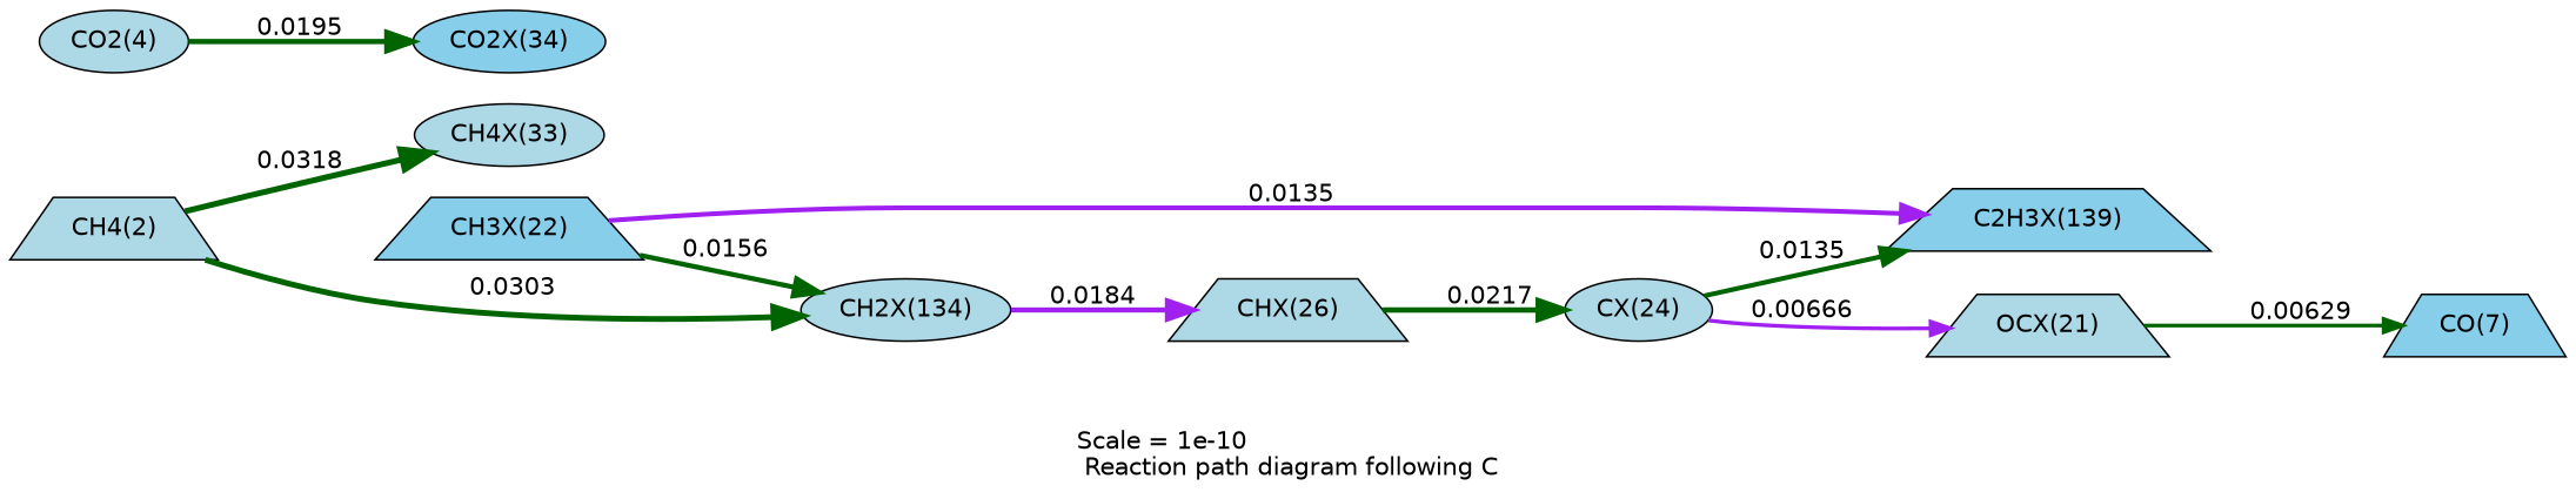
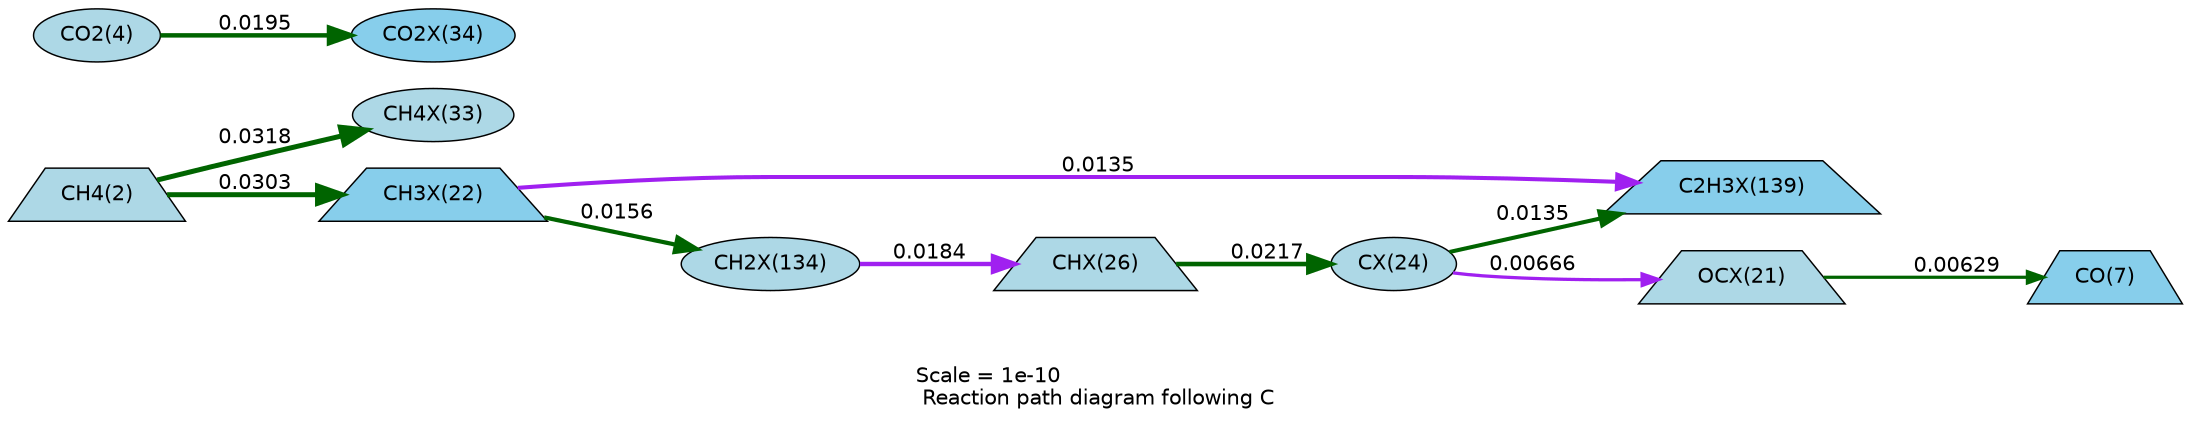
  digraph {
    fontname=Helvetica
    label="Scale = 1e-10\l Reaction path diagram following C"
    rankdir=LR
    node [fillcolor=lightblue fontname=Helvetica shape=trapezium style=filled]
    edge [arrowsize=1.38 color=darkgreen fontname=Helvetica penwidth=2.75 style=bold]
    n1 [label="CH4(2)"]
    n2 [label="CH4X(33)" shape=ellipse]
    n3 [fillcolor=skyblue label="CH3X(22)"]
    n4 [label="CH2X(134)" shape=ellipse]
    n5 [fillcolor=skyblue label="C2H3X(139)"]
    n6 [label="CHX(26)"]
    n7 [label="CX(24)" shape=ellipse]
    n8 [label="OCX(21)"]
    n9 [fillcolor=skyblue label="CO(7)"]
    n10 [label="CO2(4)" shape=ellipse]
    n11 [fillcolor=skyblue label="CO2X(34)" shape=ellipse]
    n1 -> n2 [arrowsize=1.7 label=" 0.0318" penwidth=3.4 style=solid]
-   n1 -> n4 [arrowsize=1.68 label=" 0.0303" penwidth=3.36]
+   n1 -> n3 [arrowsize=1.68 label=" 0.0303" penwidth=3.36]
    n3 -> n4 [arrowsize=1.43 label=" 0.0156" penwidth=2.86]
    n3 -> n5 [color=purple label=" 0.0135"]
    n4 -> n6 [arrowsize=1.49 color=purple label=" 0.0184" penwidth=2.98 style=solid]
    n6 -> n7 [arrowsize=1.55 label=" 0.0217" penwidth=3.11 style=solid]
    n7 -> n5 [label=" 0.0135"]
    n7 -> n8 [arrowsize=1.11 color=purple label=" 0.00666" penwidth=2.22 style=solid]
    n8 -> n9 [arrowsize=1.09 label=" 0.00629" penwidth=2.17]
    n10 -> n11 [arrowsize=1.51 label=" 0.0195" penwidth=3.03]
  }
